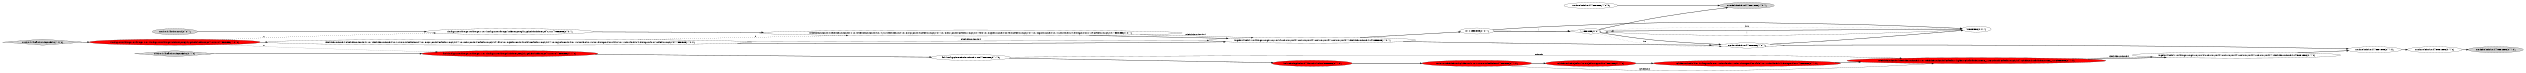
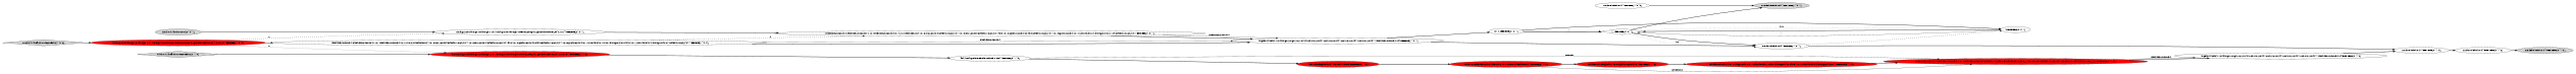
  digraph {
    fontname="Patrick Hand"
    rankdir=LR
    node [fillcolor=white fontname="Patrick Hand" shape=ellipse style=filled]
    edge [fontname="Patrick Hand" style=bold]
    n1 [label="assertTrue(actual.next())@@@7@@@['1', '0', '0']"]
    n2 [fillcolor=lightgray label="assertFalse(actual.next())@@@11@@@['1', '0', '1']"]
    n3 [fillcolor=red label="SQLServerSelectStatement sqlStatement = new SQLServerSelectStatement()@@@6@@@['0', '1', '0']"]
    n4 [fillcolor=red label="sqlStatement.setProjections(new ProjectionsSegment(0,0))@@@7@@@['0', '1', '0']"]
    n5 [fillcolor=red label="SelectStatementContext selectStatementContext = new SelectStatementContext(Collections.singletonMap(DefaultSchema.LOGIC_NAME,metaData),Collections.emptyList(),sqlStatement,DefaultSchema.LOGIC_NAME)@@@9@@@['0', '1', '0']"]
    n6 [fillcolor=red label="sqlStatement.setLimit(new LimitSegment(0,0,new NumberLiteralRowNumberValueSegment(0,0,2,false),new NumberLiteralLimitValueSegment(0,0,4)))@@@8@@@['0', '1', '0']"]
    n7 [label="MergedResult actual = resultMerger.merge(Arrays.asList(mockQueryResult(),mockQueryResult(),mockQueryResult(),mockQueryResult()),selectStatementContext,null)@@@10@@@['0', '1', '0']"]
    n8 [label="MergedResult actual = resultMerger.merge(Arrays.asList(mockQueryResult(),mockQueryResult(),mockQueryResult(),mockQueryResult()),selectStatementContext,null)@@@5@@@['1', '0', '1']"]
    n9 [label="int i = 0@@@6@@@['0', '0', '1']"]
-   n10 [label="assertTrue(actual.next())@@@9@@@['1', '0', '1']" shape=diamond]
+   n10 [label="assertTrue(actual.next())@@@9@@@['1', '0', '1']"]
    n11 [label="i++@@@8@@@['0', '0', '1']"]
    n12 [label="i < 6@@@7@@@['0', '0', '1']" shape=diamond]
    n13 [label="assertTrue(actual.next())@@@11@@@['0', '1', '0']"]
    n14 [fillcolor=red label="ShardingDQLResultMerger resultMerger = new ShardingDQLResultMerger(DatabaseTypeRegistry.getActualDatabaseType(\"SQLServer\"))@@@3@@@['1', '0', '0']"]
    n15 [label="SelectStatementContext selectStatementContext = new SelectStatementContext(new SQLServerSelectStatement(),new GroupByContext(Collections.emptyList()),new OrderByContext(Collections.emptyList(),false),new ProjectionsContext(0,0,false,Collections.emptyList()),new PaginationContext(new NumberLiteralRowNumberValueSegment(0,0,2,false),new NumberLiteralLimitValueSegment(0,0,4),Collections.emptyList()))@@@4@@@['1', '0', '0']"]
    n16 [fillcolor=red label="final ShardingDQLResultMerger resultMerger = new ShardingDQLResultMerger(DatabaseTypeRegistry.getActualDatabaseType(\"SQLServer\"))@@@3@@@['0', '1', '0']"]
    n17 [label="ShardingDQLResultMerger resultMerger = new ShardingDQLResultMerger(DatabaseTypeRegistry.getActualDatabaseType(\"MySQL\"))@@@3@@@['0', '0', '1']"]
    n18 [label="SelectStatementContext selectStatementContext = new SelectStatementContext(new MySQLSelectStatement(),new GroupByContext(Collections.emptyList()),new OrderByContext(Collections.emptyList(),false),new ProjectionsContext(0,0,false,Collections.emptyList()),new PaginationContext(new NumberLiteralLimitValueSegment(0,0,2),null,Collections.emptyList()))@@@4@@@['0', '0', '1']"]
    n19 [label="final ShardingSphereMetaData metaData = mock()@@@4@@@['0', '1', '0']"]
    n20 [fillcolor=red label="when(metaData.getSchema()).thenReturn(schema)@@@5@@@['0', '1', '0']"]
    n21 [label="assertTrue(actual.next())@@@12@@@['0', '1', '0']"]
    n22 [fillcolor=lightgray label="assertFalse(actual.next())@@@13@@@['0', '1', '0']"]
    n23 [fillcolor=lightgray label="assertNextWithOffsetBoundOpenedFalse['1', '0', '0']" shape=diamond]
    n24 [fillcolor=lightgray label="assertNextWithoutRowCount['0', '0', '1']"]
    n25 [fillcolor=lightgray label="assertNextWithOffsetBoundOpenedFalse['0', '1', '0']" shape=diamond]
    n1 -> n2
    n3 -> n4
    n3 -> n5 [label=sqlStatement style=solid]
    n4 -> n6
    n5 -> n7 [label=selectStatementContext style=solid]
    n5 -> n7
    n6 -> n5
    n7 -> n13
    n8 -> n9
    n8 -> n10
    n9 -> n11 [label=i]
    n9 -> n12 [label=i style=solid]
    n9 -> n12
-   n10 -> n11
+   n10 -> n11 [style=dashed]
    n10 -> n13
    n11 -> n12
    n11 -> n12 [label=i style=solid]
    n12 -> n2
    n12 -> n10
    n12 -> n10 [label=true style=dotted]
    n12 -> n11 [label=true style=dotted]
    n13 -> n21
    n14 -> n15
    n14 -> n16 [label=0 style=dashed]
    n14 -> n17 [label=0 style=dashed]
    n15 -> n8 [label=selectStatementContext style=solid]
    n15 -> n8
    n15 -> n18 [label=0 style=dashed]
    n16 -> n19
    n17 -> n18
    n18 -> n8 [label=selectStatementContext style=solid]
    n18 -> n8
    n19 -> n5 [label=metaData style=solid]
    n19 -> n20
    n20 -> n3
    n21 -> n22
    n23 -> n14
    n24 -> n17
    n25 -> n16
  }
